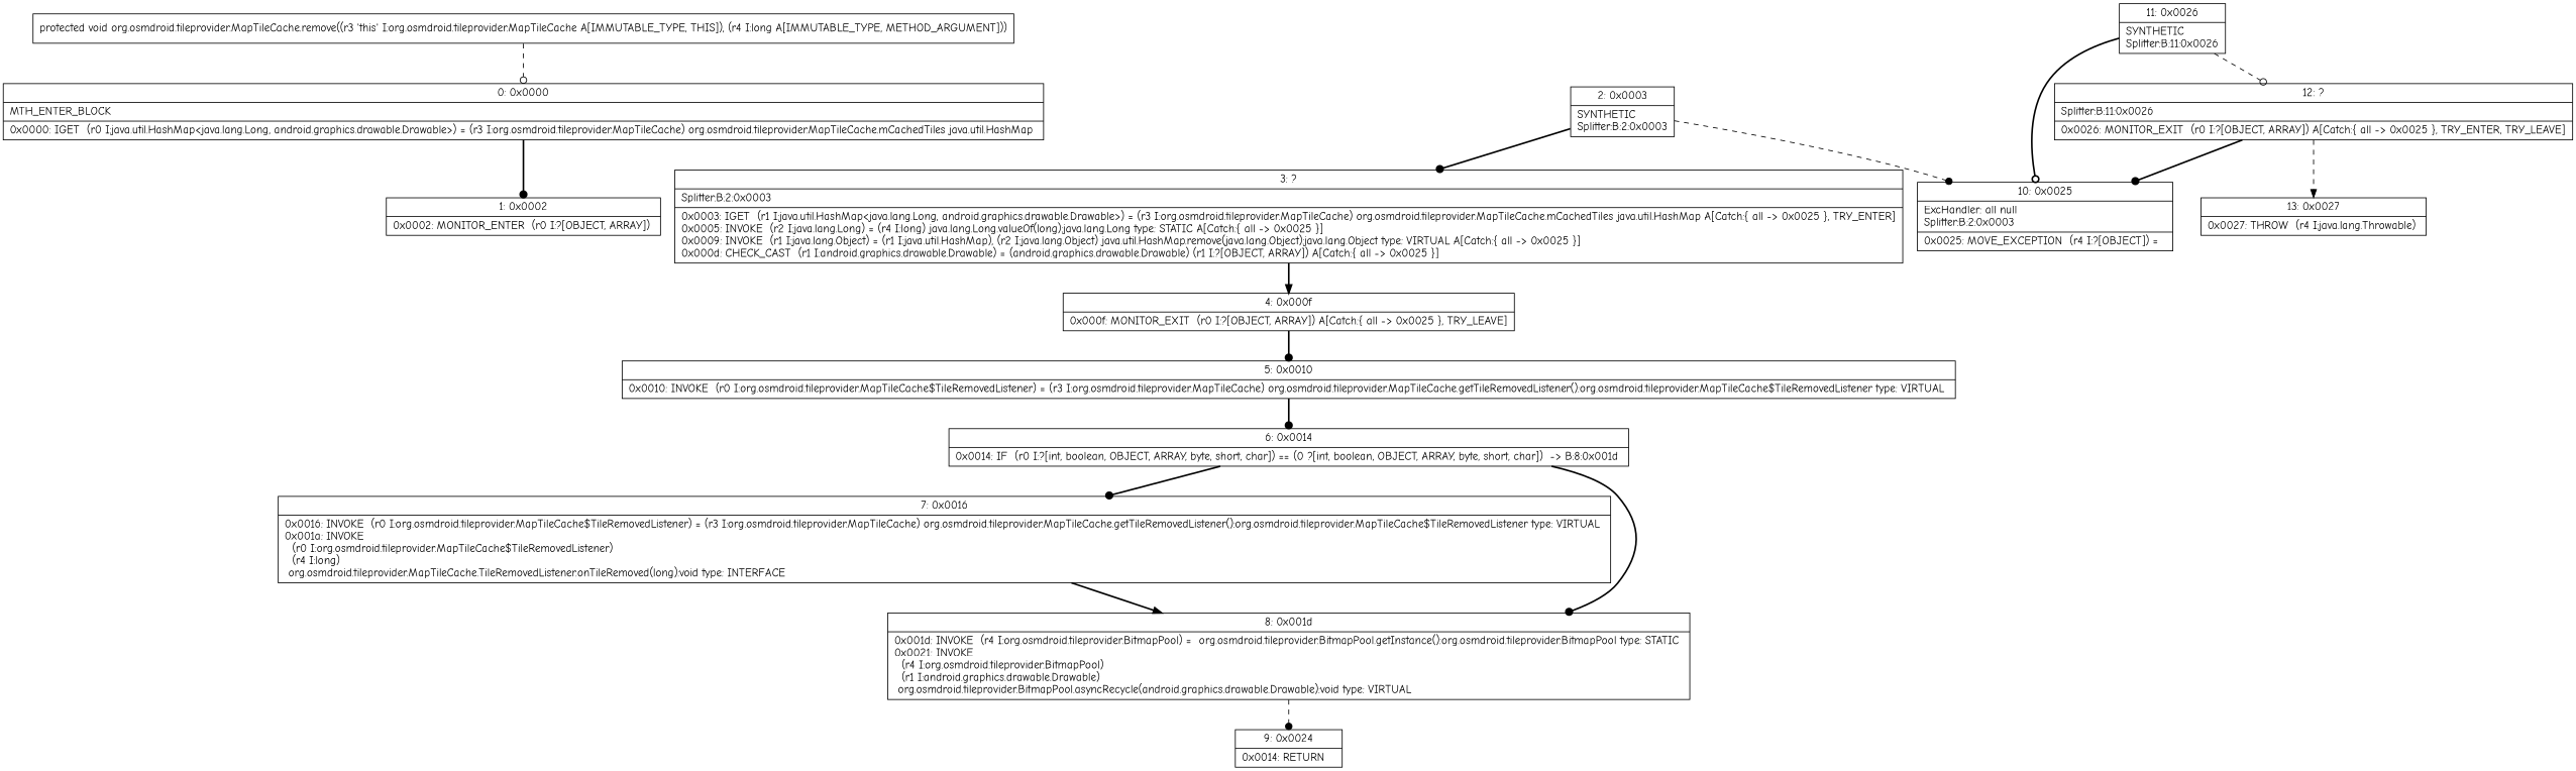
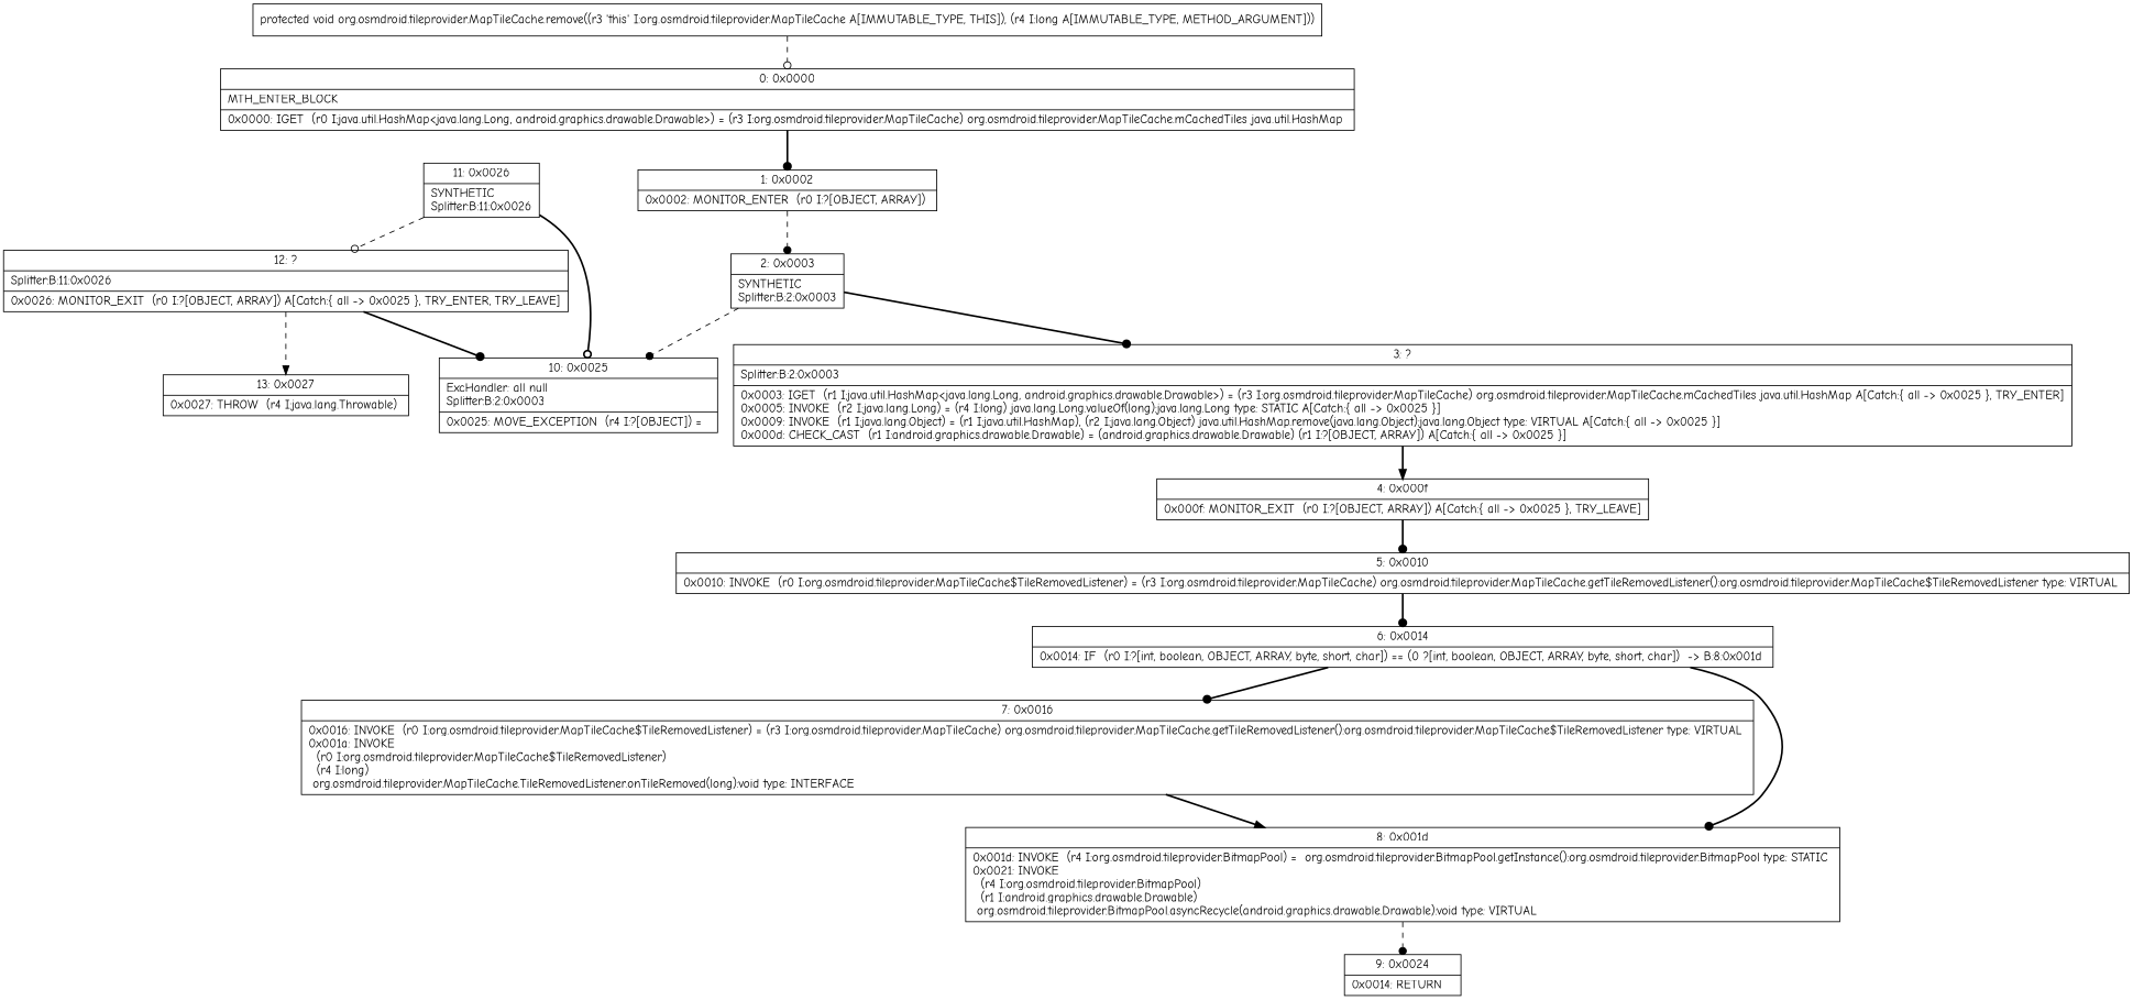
  digraph {
    fontname="Comic Neue"
    node [fontname="Comic Neue" shape=record]
    edge [arrowhead=dot fontname="Comic Neue" style=bold]
    n1 [label="{0\:\ 0x0000|MTH_ENTER_BLOCK\l|0x0000: IGET  (r0 I:java.util.HashMap\<java.lang.Long, android.graphics.drawable.Drawable\>) = (r3 I:org.osmdroid.tileprovider.MapTileCache) org.osmdroid.tileprovider.MapTileCache.mCachedTiles java.util.HashMap \l}"]
    n2 [label="{1\:\ 0x0002|0x0002: MONITOR_ENTER  (r0 I:?[OBJECT, ARRAY]) \l}"]
    n3 [label="{2\:\ 0x0003|SYNTHETIC\lSplitter:B:2:0x0003\l}"]
    n4 [label="{3\:\ ?|Splitter:B:2:0x0003\l|0x0003: IGET  (r1 I:java.util.HashMap\<java.lang.Long, android.graphics.drawable.Drawable\>) = (r3 I:org.osmdroid.tileprovider.MapTileCache) org.osmdroid.tileprovider.MapTileCache.mCachedTiles java.util.HashMap A[Catch:\{ all \-\> 0x0025 \}, TRY_ENTER]\l0x0005: INVOKE  (r2 I:java.lang.Long) = (r4 I:long) java.lang.Long.valueOf(long):java.lang.Long type: STATIC A[Catch:\{ all \-\> 0x0025 \}]\l0x0009: INVOKE  (r1 I:java.lang.Object) = (r1 I:java.util.HashMap), (r2 I:java.lang.Object) java.util.HashMap.remove(java.lang.Object):java.lang.Object type: VIRTUAL A[Catch:\{ all \-\> 0x0025 \}]\l0x000d: CHECK_CAST  (r1 I:android.graphics.drawable.Drawable) = (android.graphics.drawable.Drawable) (r1 I:?[OBJECT, ARRAY]) A[Catch:\{ all \-\> 0x0025 \}]\l}"]
    n5 [label="{10\:\ 0x0025|ExcHandler: all null\lSplitter:B:2:0x0003\l|0x0025: MOVE_EXCEPTION  (r4 I:?[OBJECT]) =  \l}"]
    n6 [label="{4\:\ 0x000f|0x000f: MONITOR_EXIT  (r0 I:?[OBJECT, ARRAY]) A[Catch:\{ all \-\> 0x0025 \}, TRY_LEAVE]\l}"]
    n7 [label="{5\:\ 0x0010|0x0010: INVOKE  (r0 I:org.osmdroid.tileprovider.MapTileCache$TileRemovedListener) = (r3 I:org.osmdroid.tileprovider.MapTileCache) org.osmdroid.tileprovider.MapTileCache.getTileRemovedListener():org.osmdroid.tileprovider.MapTileCache$TileRemovedListener type: VIRTUAL \l}"]
    n8 [label="{6\:\ 0x0014|0x0014: IF  (r0 I:?[int, boolean, OBJECT, ARRAY, byte, short, char]) == (0 ?[int, boolean, OBJECT, ARRAY, byte, short, char])  \-\> B:8:0x001d \l}"]
    n9 [label="{7\:\ 0x0016|0x0016: INVOKE  (r0 I:org.osmdroid.tileprovider.MapTileCache$TileRemovedListener) = (r3 I:org.osmdroid.tileprovider.MapTileCache) org.osmdroid.tileprovider.MapTileCache.getTileRemovedListener():org.osmdroid.tileprovider.MapTileCache$TileRemovedListener type: VIRTUAL \l0x001a: INVOKE  \l  (r0 I:org.osmdroid.tileprovider.MapTileCache$TileRemovedListener)\l  (r4 I:long)\l org.osmdroid.tileprovider.MapTileCache.TileRemovedListener.onTileRemoved(long):void type: INTERFACE \l}"]
    n10 [label="{8\:\ 0x001d|0x001d: INVOKE  (r4 I:org.osmdroid.tileprovider.BitmapPool) =  org.osmdroid.tileprovider.BitmapPool.getInstance():org.osmdroid.tileprovider.BitmapPool type: STATIC \l0x0021: INVOKE  \l  (r4 I:org.osmdroid.tileprovider.BitmapPool)\l  (r1 I:android.graphics.drawable.Drawable)\l org.osmdroid.tileprovider.BitmapPool.asyncRecycle(android.graphics.drawable.Drawable):void type: VIRTUAL \l}"]
    n11 [label="{9\:\ 0x0024|0x0014: RETURN   \l}"]
    n12 [label="{11\:\ 0x0026|SYNTHETIC\lSplitter:B:11:0x0026\l}"]
    n13 [label="{12\:\ ?|Splitter:B:11:0x0026\l|0x0026: MONITOR_EXIT  (r0 I:?[OBJECT, ARRAY]) A[Catch:\{ all \-\> 0x0025 \}, TRY_ENTER, TRY_LEAVE]\l}"]
    n14 [label="{13\:\ 0x0027|0x0027: THROW  (r4 I:java.lang.Throwable) \l}"]
    n15 [label="{protected void org.osmdroid.tileprovider.MapTileCache.remove((r3 'this' I:org.osmdroid.tileprovider.MapTileCache A[IMMUTABLE_TYPE, THIS]), (r4 I:long A[IMMUTABLE_TYPE, METHOD_ARGUMENT])) }"]
    n1 -> n2
+   n2 -> n3 [style=dashed]
    n3 -> n4
    n3 -> n5 [style=dashed]
    n4 -> n6 [arrowhead=normal]
    n6 -> n7
    n7 -> n8
    n8 -> n9
    n8 -> n10
    n9 -> n10 [arrowhead=normal]
    n10 -> n11 [style=dashed]
    n12 -> n5 [arrowhead=odot]
    n12 -> n13 [arrowhead=odot style=dashed]
    n13 -> n5
    n13 -> n14 [arrowhead=normal style=dashed]
    n15 -> n1 [arrowhead=odot style=dashed]
  }
